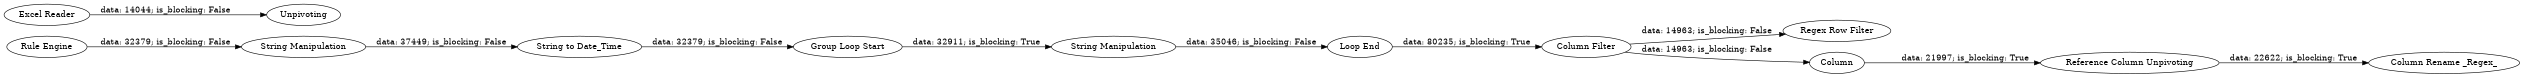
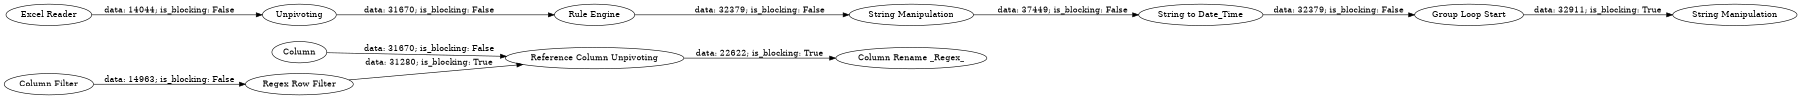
  digraph {
    rankdir=LR
    n1 [label="Regex Row Filter"]
    n2 [label="Reference Column Unpivoting"]
    n3 [label="Column Rename _Regex_"]
    n4 [label="String to Date_Time"]
    n5 [label="Group Loop Start"]
    n6 [label="String Manipulation"]
    n7 [label="Excel Reader"]
    n8 [label=Unpivoting]
    n9 [label="Rule Engine"]
-   n10 [label="Loop End"]
    n11 [label="String Manipulation"]
    n12 [label="Column Filter"]
    n13 [label=Column]
+   n1 -> n2 [label="data: 31280; is_blocking: True"]
    n2 -> n3 [label="data: 22622; is_blocking: True"]
    n4 -> n5 [label="data: 32379; is_blocking: False"]
    n5 -> n6 [label="data: 32911; is_blocking: True"]
-   n6 -> n10 [label="data: 35046; is_blocking: False"]
    n7 -> n8 [label="data: 14044; is_blocking: False"]
+   n8 -> n9 [label="data: 31670; is_blocking: False"]
    n9 -> n11 [label="data: 32379; is_blocking: False"]
-   n10 -> n12 [label="data: 80235; is_blocking: True"]
    n11 -> n4 [label="data: 37449; is_blocking: False"]
    n12 -> n1 [label="data: 14963; is_blocking: False"]
-   n12 -> n13 [label="data: 14963; is_blocking: False"]
-   n13 -> n2 [label="data: 21997; is_blocking: True"]
+   n13 -> n2 [label="data: 31670; is_blocking: False"]
  }
